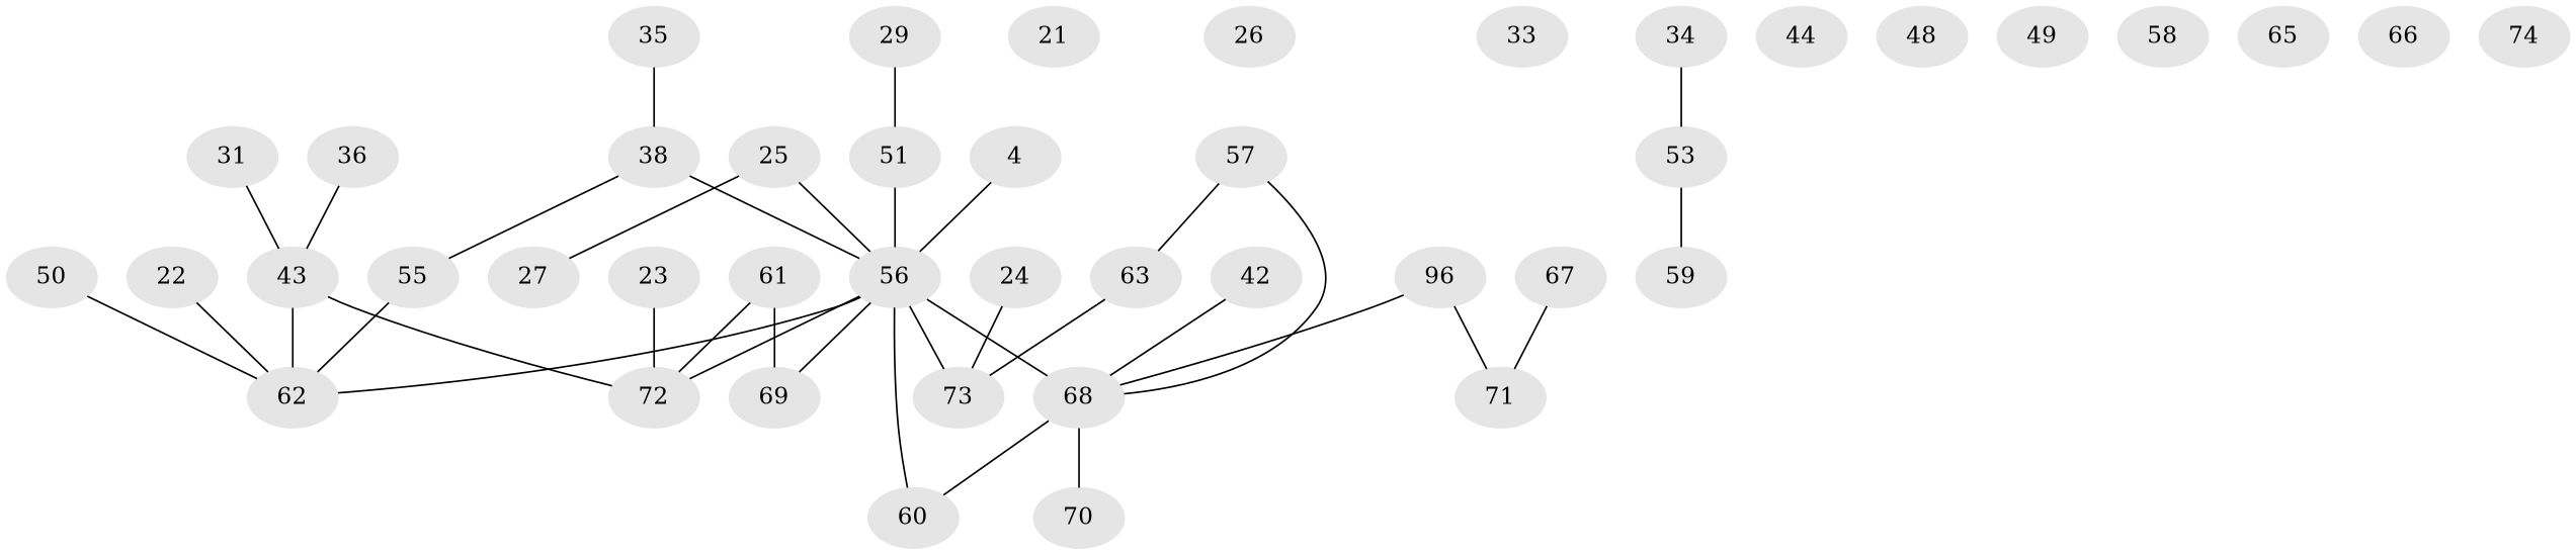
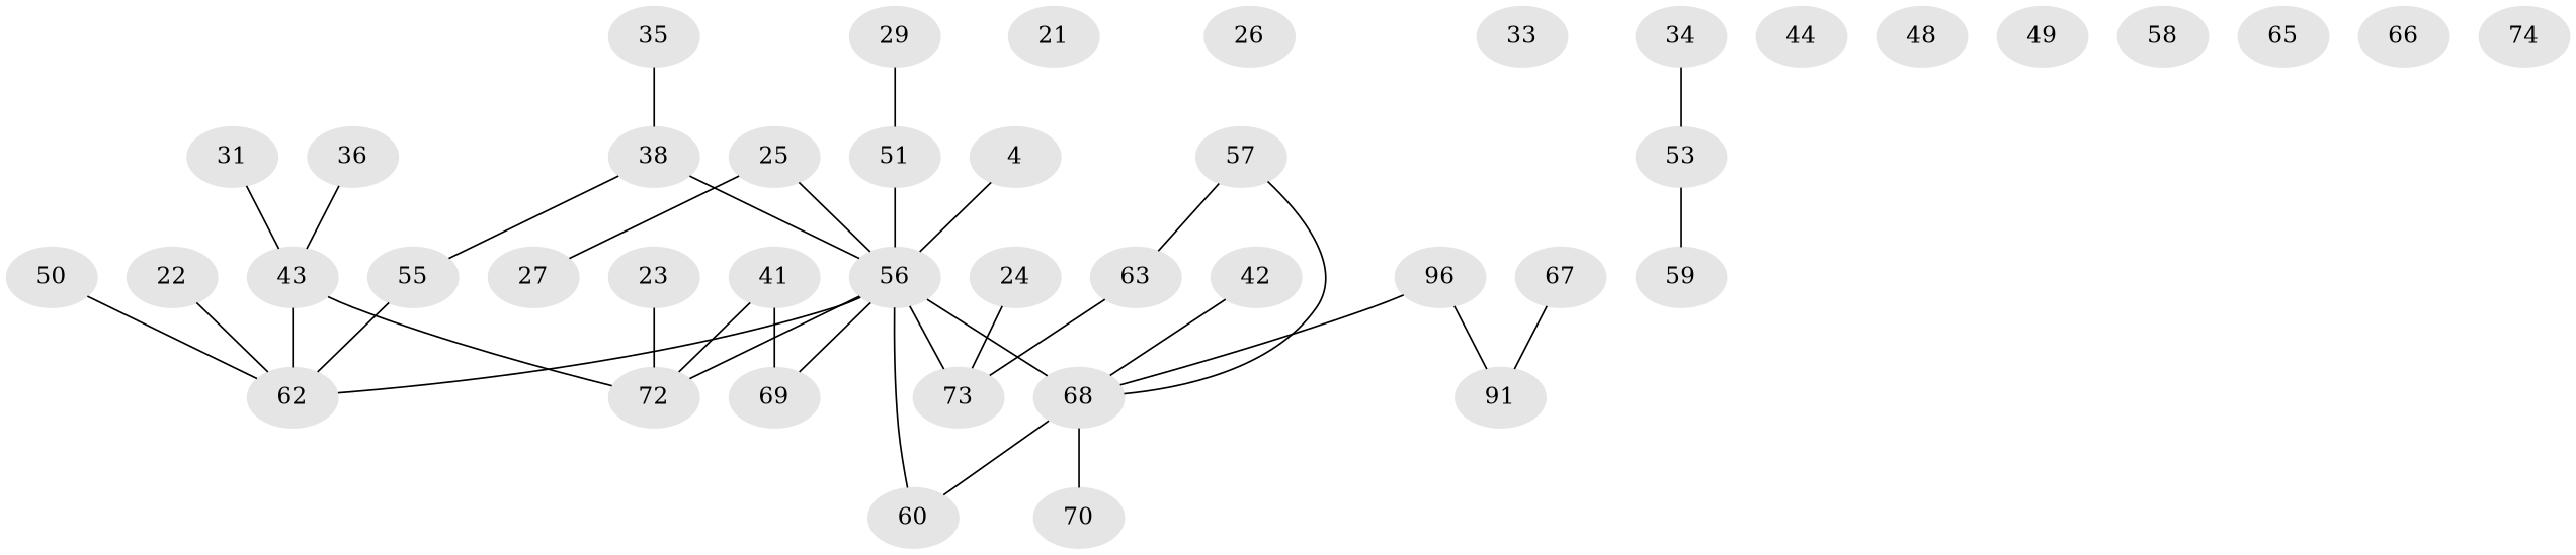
  graph {
    node [color=gray90 style=filled]
    56 [super="+8+32+47"]
    62 [super="+1"]
    72 [super="+17+61"]
    73
    69
    68 [super="+37+2+45+64+52+54"]
    60
    4
    21
    22 [super="+7"]
    38 [super="+19"]
    55
    23
    24
    25 [super="+16"]
    27
    26
    50
    51 [super="+20"]
    29
    43 [super="+39+18+15"]
    31
    33
    34
    53
    59
    35
    36
-   41 [label=61]
+   41
    70
    42
    44
    n33 [label=96]
-   71
+   71 [label=91]
    48
    49
    63 [super="+9"]
    57
    58
    65
    66
    67
    74
    56 -- 62
    56 -- 72
    56 -- 73 [weight=4]
    56 -- 69
    56 -- 68 [weight=5]
    56 -- 60
    68 -- 60
    68 -- 70
    4 -- 56 [weight=2]
    22 -- 62
    38 -- 56 [weight=3]
    38 -- 55
    55 -- 62
    23 -- 72
    24 -- 73
    25 -- 56
    25 -- 27
    50 -- 62
    51 -- 56
    29 -- 51
    43 -- 62
    43 -- 72
    31 -- 43
    34 -- 53
    53 -- 59
    35 -- 38
    36 -- 43
    41 -- 72
    41 -- 69
    42 -- 68
    n33 -- 68
    n33 -- 71
    63 -- 73
    57 -- 68
    57 -- 63
    67 -- 71
  }
